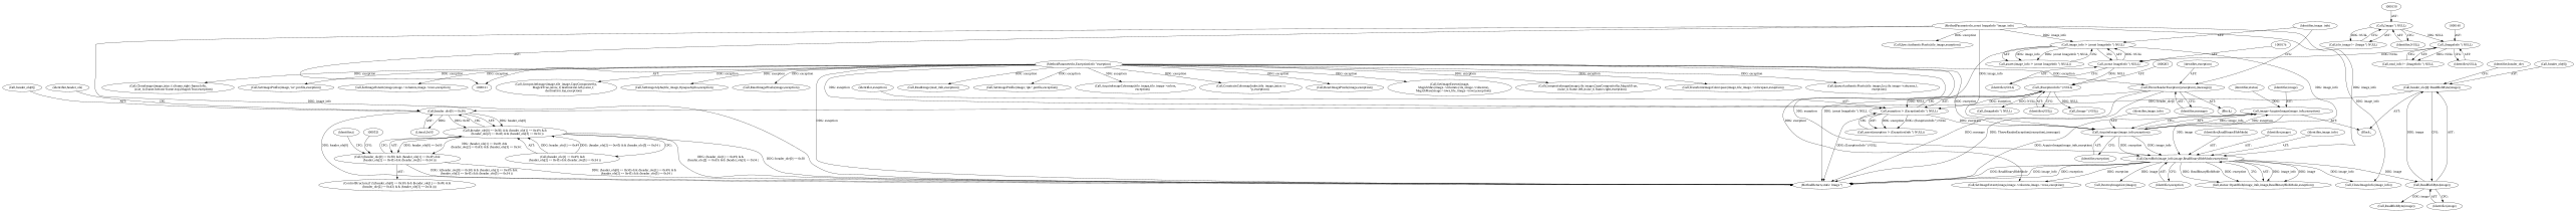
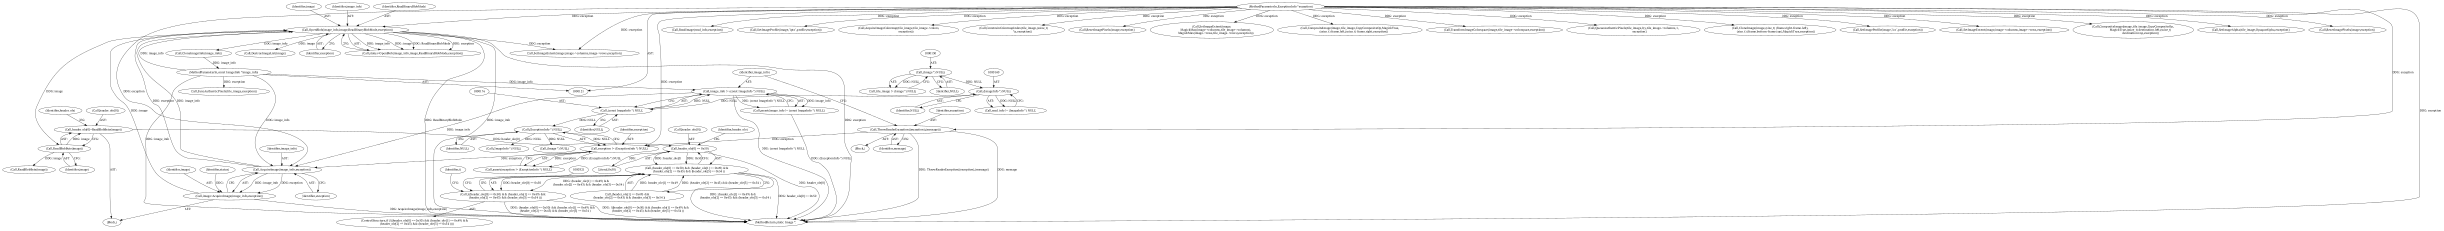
  digraph {
    fontname="PT Serif"
    node [fontname="PT Serif"]
    edge [fontname="PT Serif"]
    n1 [label="(Call,header_ole[0]=ReadBlobByte(image))"]
    n2 [label="(Call,ReadBlobByte(image))"]
    n3 [label="(Call,header_ole[0] == 0x50)"]
    n4 [label="(Block,)"]
    n5 [label="(Call,ReadBlobByte(image))"]
    n6 [label="(Identifier,image)"]
    n7 [label="(MethodReturn,static Image *)"]
    n8 [label="(Call,(header_ole[0] == 0x50) && (header_ole[1] == 0x49) &&\n      (header_ole[2] == 0x43) && (header_ole[3] == 0x54 ))"]
    n9 [label="(Literal,0x50)"]
    n10 [label="(Call,OpenBlob(image_info,image,ReadBinaryBlobMode,exception))"]
    n11 [label="(Call,DestroyImageList(image))"]
    n12 [label="(Identifier,exception)"]
    n13 [label="(Call,status=OpenBlob(image_info,image,ReadBinaryBlobMode,exception))"]
    n14 [label="(Call,SetImageExtent(image,image->columns,image->rows,exception))"]
    n15 [label="(Call,CloneImageInfo(image_info))"]
    n16 [label="(Call,AcquireImage(image_info,exception))"]
    n17 [label="(Call,image=AcquireImage(image_info,exception))"]
    n18 [label="(Identifier,exception)"]
    n19 [label="(Call,image_info != (const ImageInfo *) NULL)"]
    n20 [label="(Call,(const ImageInfo *) NULL)"]
    n21 [label="(Call,assert(image_info != (const ImageInfo *) NULL))"]
    n22 [label="(Call,(ExceptionInfo *) NULL)"]
    n23 [label="(Identifier,NULL)"]
    n24 [label="(MethodParameterIn,const ImageInfo *image_info)"]
    1000121
    n26 [label="(Call,SyncAuthenticPixels(tile_image,exception))"]
    n27 [label="(Call,exception != (ExceptionInfo *) NULL)"]
    n28 [label="(Call,(Image *) NULL)"]
    n29 [label="(Identifier,NULL)"]
    n30 [label="(Call,(ImageInfo *) NULL)"]
    n31 [label="(Call,(ImageInfo *) NULL)"]
    n32 [label="(Identifier,NULL)"]
    n33 [label="(Call,read_info != (ImageInfo *) NULL)"]
    n34 [label="(Call,(Image *) NULL)"]
    n35 [label="(Identifier,NULL)"]
    n36 [label="(Call,tile_image != (Image *) NULL)"]
    n37 [label="(Call,assert(exception != (ExceptionInfo *) NULL))"]
    n38 [label="(Call,ThrowReaderException((exception),(message)))"]
    n39 [label="(Block,)"]
    n40 [label="(Identifier,message)"]
    n41 [label="(MethodParameterIn,ExceptionInfo *exception)"]
    n42 [label="(Call,ReadImage(read_info,exception))"]
    n43 [label="(Call,SetImageProfile(image,\"iptc\",profile,exception))"]
    n44 [label="(Call,AcquireImageColormap(tile_image,tile_image->colors,\n                  exception))"]
    n45 [label="(Call,ConstrainColormapIndex(tile_image,(ssize_t)\n                      *p,exception))"]
    n46 [label="(Call,ResetImagePixels(image,exception))"]
    n47 [label="(Call,SetImageExtent(image,\n          MagickMax(image->columns,tile_image->columns),\n          MagickMax(image->rows,tile_image->rows),exception))"]
    n48 [label="(Call,CompositeImage(image,tile_image,CopyCompositeOp,MagickTrue,\n          (ssize_t) frame.left,(ssize_t) frame.right,exception))"]
    n49 [label="(Call,TransformImageColorspace(image,tile_image->colorspace,exception))"]
    n50 [label="(Call,QueueAuthenticPixels(tile_image,0,y,tile_image->columns,1,\n                exception))"]
    n51 [label="(Call,CloneImage(image,(size_t) (frame.right-frame.left),\n              (size_t) (frame.bottom-frame.top),MagickTrue,exception))"]
    n52 [label="(Call,SetImageProfile(image,\"icc\",profile,exception))"]
    n53 [label="(Call,SetImageExtent(image,image->columns,image->rows,exception))"]
    n54 [label="(Call,CompositeImage(image,tile_image,CopyCompositeOp,\n                  MagickTrue,(ssize_t) destination.left,(ssize_t)\n                  destination.top,exception))"]
    n55 [label="(Call,SetImageAlpha(tile_image,OpaqueAlpha,exception))"]
    n56 [label="(Call,ResetImagePixels(image,exception))"]
    n57 [label="(Call,!((header_ole[0] == 0x50) && (header_ole[1] == 0x49) &&\n      (header_ole[2] == 0x43) && (header_ole[3] == 0x54 )))"]
    n58 [label="(Call,(header_ole[1] == 0x49) &&\n      (header_ole[2] == 0x43) && (header_ole[3] == 0x54 ))"]
    n59 [label="(ControlStructure,if (!((header_ole[0] == 0x50) && (header_ole[1] == 0x49) &&\n      (header_ole[2] == 0x43) && (header_ole[3] == 0x54 ))))"]
    n60 [label="(Identifier,status)"]
    n61 [label="(Identifier,i)"]
    n62 [label="(Identifier,ReadBinaryBlobMode)"]
    n63 [label="(Identifier,image_info)"]
    n64 [label="(Identifier,image_info)"]
    n65 [label="(Call,header_ole[0])"]
    n66 [label="(Identifier,image)"]
    n67 [label="(Call,header_ole[0])"]
    n68 [label="(Identifier,image)"]
    n69 [label="(Identifier,exception)"]
    n70 [label="(Identifier,header_ole)"]
    n71 [label="(Identifier,header_ole)"]
    n72 [label="(Identifier,image_info)"]
    n73 [label="(Identifier,exception)"]
    1000176
    1000140
    1000130
-   1000203
    1000321
    n1 -> n2 [label="CFG: "]
    n1 -> n3 [label="DDG: header_ole[0]"]
    n1 -> n4 [label="AST: "]
    n2 -> n1 [label="AST: "]
    n2 -> n1 [label="DDG: image"]
    n2 -> n5 [label="DDG: image"]
    n2 -> n6 [label="CFG: "]
    n3 -> n7 [label="DDG: header_ole[0]"]
    n3 -> n8 [label="AST: "]
    n3 -> n8 [label="DDG: header_ole[0]"]
    n3 -> n8 [label="DDG: 0x50"]
    n3 -> n9 [label="DDG: "]
    n6 -> n2 [label="AST: "]
    n8 -> n3 [label="CFG: "]
    n8 -> n7 [label="DDG: (header_ole[1] == 0x49) &&\n      (header_ole[2] == 0x43) && (header_ole[3] == 0x54 )"]
    n8 -> n7 [label="DDG: header_ole[0] == 0x50"]
    n8 -> n57 [label="AST: "]
    n8 -> n57 [label="DDG: header_ole[0] == 0x50"]
    n8 -> n57 [label="DDG: (header_ole[1] == 0x49) &&\n      (header_ole[2] == 0x43) && (header_ole[3] == 0x54 )"]
    n8 -> n58 [label="CFG: "]
    n9 -> n3 [label="AST: "]
    n10 -> n2 [label="DDG: image"]
    n10 -> n7 [label="DDG: ReadBinaryBlobMode"]
    n10 -> n7 [label="DDG: image_info"]
    n10 -> n7 [label="DDG: exception"]
    n10 -> n11 [label="DDG: image"]
    n10 -> n12 [label="CFG: "]
    n10 -> n13 [label="AST: "]
    n10 -> n13 [label="DDG: image_info"]
    n10 -> n13 [label="DDG: image"]
    n10 -> n13 [label="DDG: ReadBinaryBlobMode"]
    n10 -> n13 [label="DDG: exception"]
    n10 -> n14 [label="DDG: exception"]
    n10 -> n15 [label="DDG: image_info"]
    n12 -> n10 [label="AST: "]
    n13 -> n10 [label="CFG: "]
    n16 -> n10 [label="DDG: image_info"]
    n16 -> n10 [label="DDG: exception"]
    n16 -> n17 [label="AST: "]
    n16 -> n17 [label="DDG: image_info"]
    n16 -> n17 [label="DDG: exception"]
    n16 -> n18 [label="CFG: "]
    n17 -> n4 [label="AST: "]
    n17 -> n7 [label="DDG: AcquireImage(image_info,exception)"]
    n17 -> n10 [label="DDG: image"]
    n17 -> n16 [label="CFG: "]
    n18 -> n16 [label="AST: "]
    n19 -> n7 [label="DDG: (const ImageInfo *) NULL"]
    n19 -> n16 [label="DDG: image_info"]
    n19 -> n20 [label="CFG: "]
    n19 -> n21 [label="AST: "]
    n19 -> n21 [label="DDG: image_info"]
    n19 -> n21 [label="DDG: (const ImageInfo *) NULL"]
    n20 -> n19 [label="AST: "]
    n20 -> n19 [label="DDG: NULL"]
    n20 -> n22 [label="DDG: NULL"]
    n20 -> n23 [label="CFG: "]
    n21 -> n19 [label="CFG: "]
    n22 -> n27 [label="AST: "]
    n22 -> n27 [label="DDG: NULL"]
    n22 -> n28 [label="DDG: NULL"]
    n22 -> n29 [label="CFG: "]
    n22 -> n30 [label="DDG: NULL"]
    n23 -> n20 [label="AST: "]
    n24 -> n7 [label="DDG: image_info"]
    n24 -> n10 [label="DDG: image_info"]
-   n24 -> n15 [label="DDG: image_info"]
+   n15 -> n24 [label="DDG: image_info"]
    n24 -> n16 [label="DDG: image_info"]
    n24 -> n19 [label="DDG: image_info"]
    n24 -> 1000121 [label="AST: "]
    n24 -> n26 [label="DDG: exception"]
-   n27 -> n7 [label="DDG: (ExceptionInfo *) NULL"]
+   n21 -> n7 [label="DDG: (ExceptionInfo *) NULL"]
    n27 -> n16 [label="DDG: exception"]
    n27 -> n22 [label="CFG: "]
    n27 -> n37 [label="AST: "]
    n27 -> n37 [label="DDG: exception"]
    n27 -> n37 [label="DDG: (ExceptionInfo *) NULL"]
    n29 -> n22 [label="AST: "]
    n31 -> n20 [label="DDG: NULL"]
    n31 -> n32 [label="CFG: "]
    n31 -> n33 [label="AST: "]
    n31 -> n33 [label="DDG: NULL"]
    n32 -> n31 [label="AST: "]
    n33 -> n31 [label="CFG: "]
    n34 -> n31 [label="DDG: NULL"]
    n34 -> n35 [label="CFG: "]
    n34 -> n36 [label="AST: "]
    n34 -> n36 [label="DDG: NULL"]
    n35 -> n34 [label="AST: "]
    n36 -> n34 [label="CFG: "]
    n37 -> n27 [label="CFG: "]
    n38 -> n7 [label="DDG: message"]
    n38 -> n7 [label="DDG: ThrowReaderException((exception),(message))"]
    n38 -> n27 [label="DDG: exception"]
    n38 -> n39 [label="AST: "]
    n38 -> n40 [label="CFG: "]
    n40 -> n38 [label="AST: "]
    n41 -> n7 [label="DDG: exception"]
    n41 -> n10 [label="DDG: exception"]
    n41 -> n14 [label="DDG: exception"]
    n41 -> n16 [label="DDG: exception"]
    n41 -> 1000121 [label="AST: "]
    n41 -> n27 [label="DDG: exception"]
    n41 -> n38 [label="DDG: exception"]
    n41 -> n42 [label="DDG: exception"]
    n41 -> n43 [label="DDG: exception"]
    n41 -> n44 [label="DDG: exception"]
    n41 -> n45 [label="DDG: exception"]
    n41 -> n46 [label="DDG: exception"]
    n41 -> n47 [label="DDG: exception"]
    n41 -> n48 [label="DDG: exception"]
    n41 -> n49 [label="DDG: exception"]
    n41 -> n50 [label="DDG: exception"]
    n41 -> n51 [label="DDG: exception"]
    n41 -> n52 [label="DDG: exception"]
    n41 -> n53 [label="DDG: exception"]
    n41 -> n54 [label="DDG: exception"]
    n41 -> n55 [label="DDG: exception"]
    n41 -> n56 [label="DDG: exception"]
    n57 -> n7 [label="DDG: (header_ole[0] == 0x50) && (header_ole[1] == 0x49) &&\n      (header_ole[2] == 0x43) && (header_ole[3] == 0x54 )"]
    n57 -> n7 [label="DDG: !((header_ole[0] == 0x50) && (header_ole[1] == 0x49) &&\n      (header_ole[2] == 0x43) && (header_ole[3] == 0x54 ))"]
    n57 -> n8 [label="CFG: "]
    n57 -> n59 [label="AST: "]
    n58 -> n8 [label="AST: "]
    n58 -> n8 [label="DDG: header_ole[1] == 0x49"]
    n58 -> n8 [label="DDG: (header_ole[2] == 0x43) && (header_ole[3] == 0x54 )"]
    n60 -> n17 [label="DDG: "]
    n61 -> n57 [label="CFG: "]
    n62 -> n10 [label="AST: "]
    n63 -> n19 [label="AST: "]
    n63 -> n38 [label="CFG: "]
    n64 -> n16 [label="AST: "]
    n65 -> n3 [label="AST: "]
    n66 -> n17 [label="AST: "]
    n67 -> n1 [label="AST: "]
    n68 -> n10 [label="AST: "]
    n69 -> n38 [label="AST: "]
    n70 -> n1 [label="CFG: "]
    n71 -> n3 [label="CFG: "]
    n72 -> n10 [label="AST: "]
    n73 -> n27 [label="AST: "]
    1000176 -> n20 [label="AST: "]
    1000140 -> n31 [label="AST: "]
    1000130 -> n34 [label="AST: "]
-   1000203 -> n22 [label="AST: "]
    1000321 -> n57 [label="CFG: "]
  }
